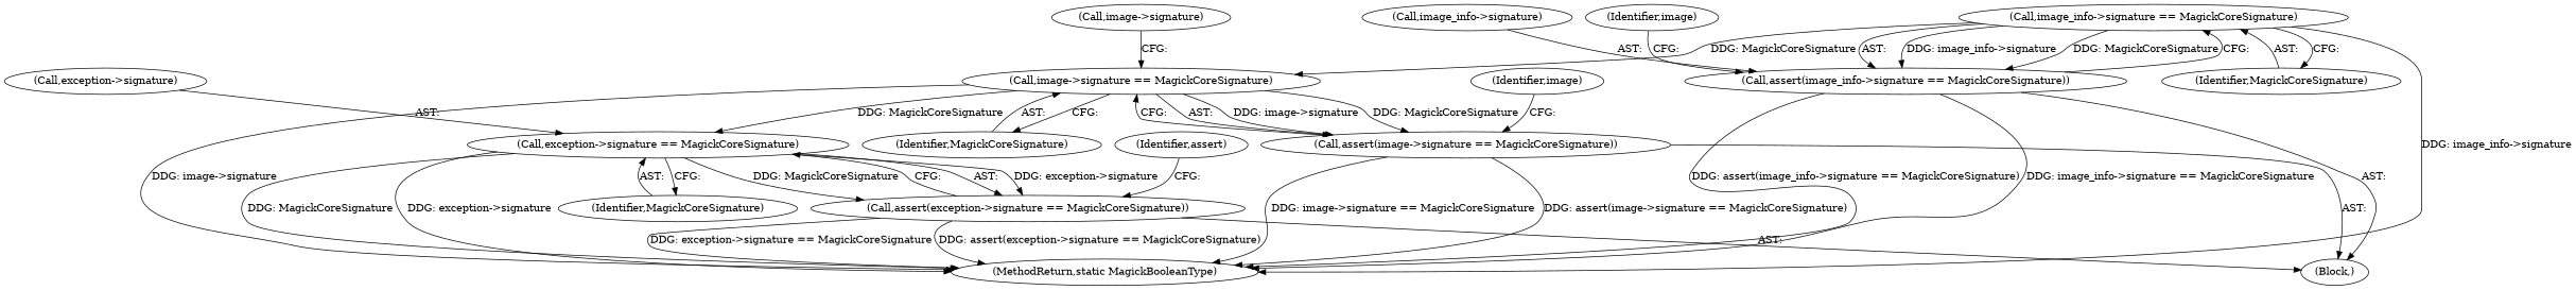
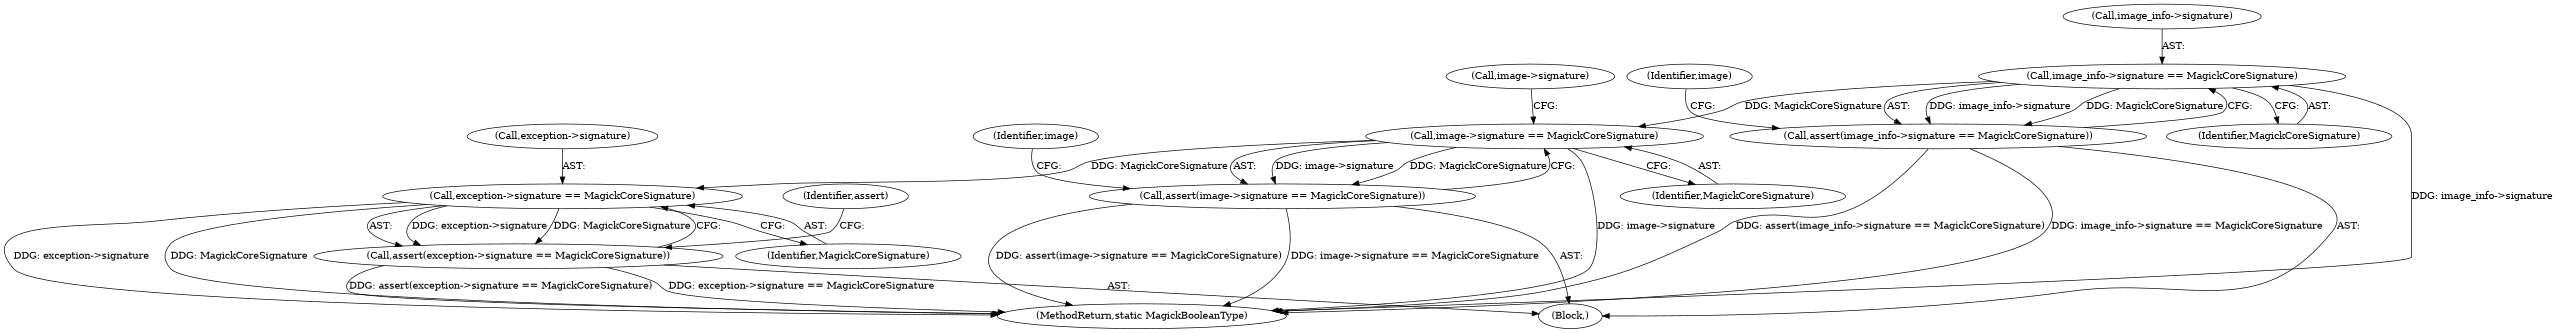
  digraph {
    n1 [label="(Call,image_info->signature == MagickCoreSignature)"]
    n2 [label="(Call,assert(image_info->signature == MagickCoreSignature))"]
    n3 [label="(Call,image->signature == MagickCoreSignature)"]
    n4 [label="(Identifier,MagickCoreSignature)"]
    n5 [label="(MethodReturn,static MagickBooleanType)"]
    n6 [label="(Block,)"]
    n7 [label="(Call,assert(image->signature == MagickCoreSignature))"]
    n8 [label="(Call,exception->signature == MagickCoreSignature)"]
    n9 [label="(Identifier,MagickCoreSignature)"]
    n10 [label="(Call,assert(exception->signature == MagickCoreSignature))"]
    n11 [label="(Identifier,MagickCoreSignature)"]
    n12 [label="(Call,image->signature)"]
    n13 [label="(Identifier,assert)"]
    n14 [label="(Call,exception->signature)"]
    n15 [label="(Identifier,image)"]
    n16 [label="(Identifier,image)"]
    n17 [label="(Call,image_info->signature)"]
    n1 -> n2 [label="AST: "]
    n1 -> n2 [label="DDG: image_info->signature"]
    n1 -> n2 [label="DDG: MagickCoreSignature"]
    n1 -> n3 [label="DDG: MagickCoreSignature"]
    n1 -> n4 [label="CFG: "]
    n1 -> n5 [label="DDG: image_info->signature"]
    n2 -> n1 [label="CFG: "]
    n2 -> n5 [label="DDG: assert(image_info->signature == MagickCoreSignature)"]
    n2 -> n5 [label="DDG: image_info->signature == MagickCoreSignature"]
    n2 -> n6 [label="AST: "]
    n3 -> n5 [label="DDG: image->signature"]
    n3 -> n7 [label="AST: "]
    n3 -> n7 [label="DDG: image->signature"]
    n3 -> n7 [label="DDG: MagickCoreSignature"]
    n3 -> n8 [label="DDG: MagickCoreSignature"]
    n3 -> n9 [label="CFG: "]
    n4 -> n1 [label="AST: "]
    n7 -> n3 [label="CFG: "]
    n7 -> n5 [label="DDG: assert(image->signature == MagickCoreSignature)"]
    n7 -> n5 [label="DDG: image->signature == MagickCoreSignature"]
    n7 -> n6 [label="AST: "]
    n8 -> n5 [label="DDG: exception->signature"]
    n8 -> n5 [label="DDG: MagickCoreSignature"]
    n8 -> n10 [label="AST: "]
    n8 -> n10 [label="DDG: exception->signature"]
    n8 -> n10 [label="DDG: MagickCoreSignature"]
    n8 -> n11 [label="CFG: "]
    n9 -> n3 [label="AST: "]
    n10 -> n5 [label="DDG: assert(exception->signature == MagickCoreSignature)"]
    n10 -> n5 [label="DDG: exception->signature == MagickCoreSignature"]
    n10 -> n6 [label="AST: "]
    n10 -> n8 [label="CFG: "]
    n11 -> n8 [label="AST: "]
    n12 -> n3 [label="CFG: "]
    n13 -> n10 [label="CFG: "]
    n14 -> n8 [label="AST: "]
    n15 -> n2 [label="CFG: "]
    n16 -> n7 [label="CFG: "]
-   n17 -> n2 [label="AST: "]
+   n17 -> n1 [label="AST: "]
  }
